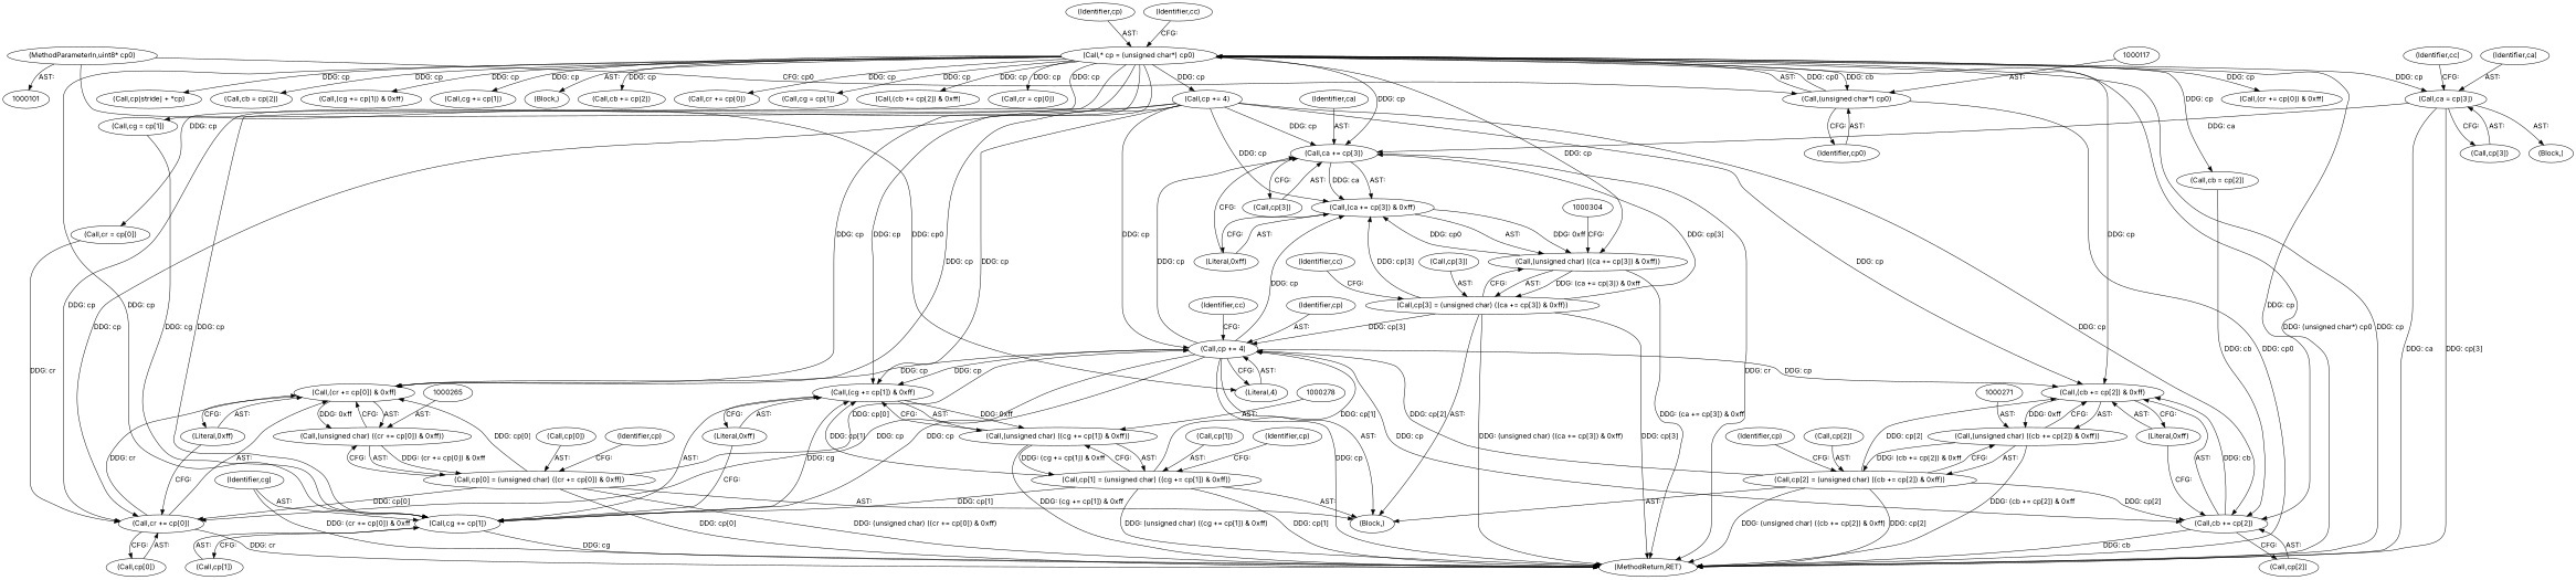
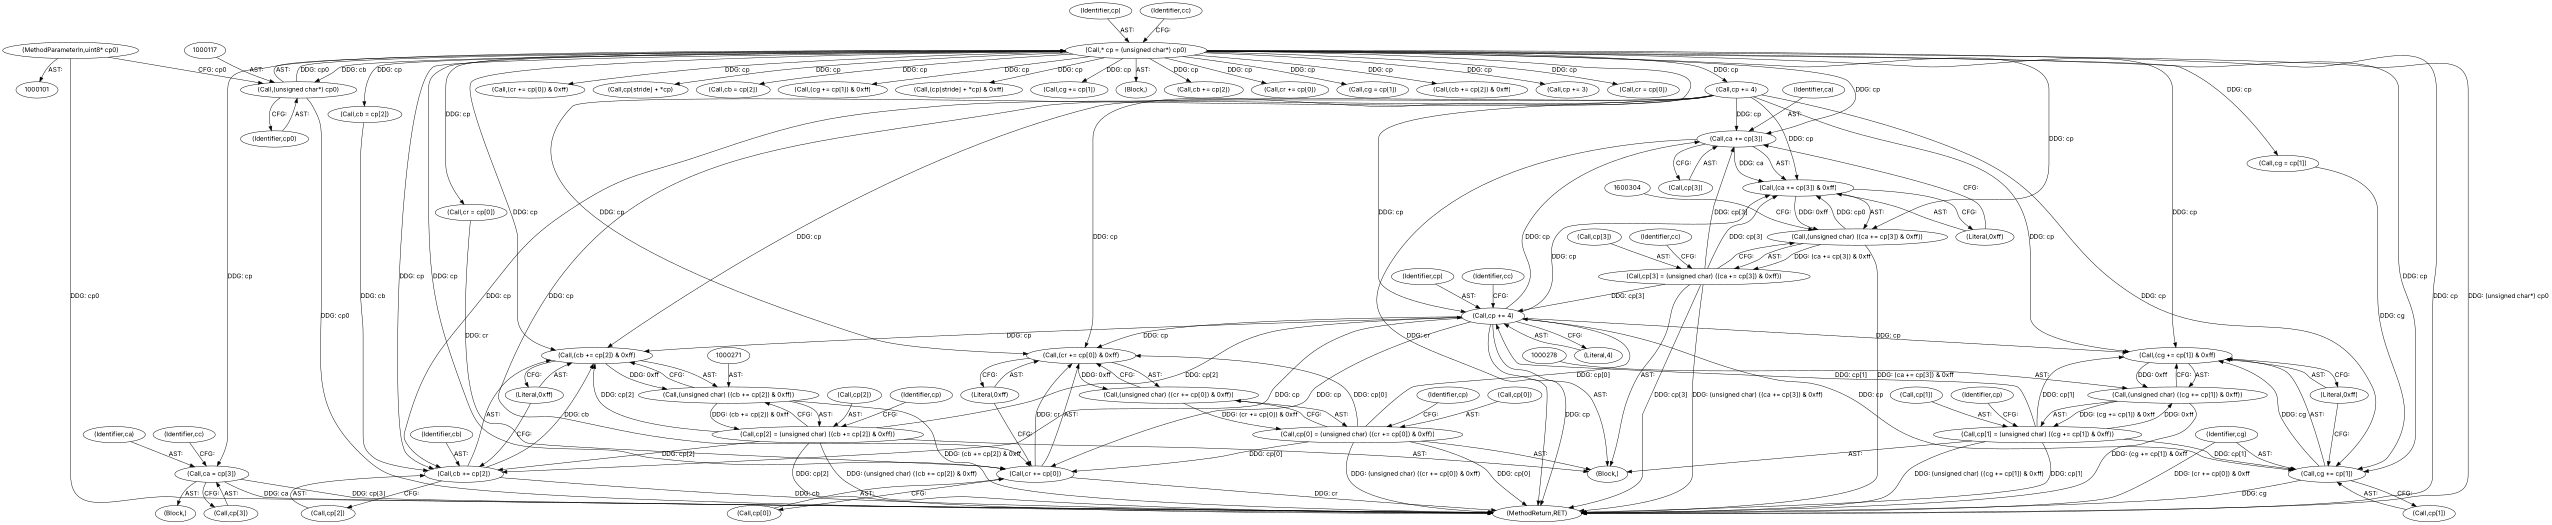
  digraph {
    fontname=Inter
    node [fontname=Inter]
    edge [fontname=Inter]
    n1 [label="(Call,ca = cp[3])"]
    n2 [label="(Call,ca += cp[3])"]
    n3 [label="(MethodReturn,RET)"]
    n4 [label="(Call,cp[3])"]
    n5 [label="(Block,)"]
    n6 [label="(Call,(ca += cp[3]) & 0xff)"]
    n7 [label="(Call,cp[3])"]
    n8 [label="(Call,* cp = (unsigned char*) cp0)"]
    n9 [label="(Call,(unsigned char*) cp0)"]
    n10 [label="(Call,(cr += cp[0]) & 0xff)"]
    n11 [label="(Call,cr += cp[0])"]
    n12 [label="(Call,(cg += cp[1]) & 0xff)"]
    n13 [label="(Call,cg += cp[1])"]
    n14 [label="(Call,(cb += cp[2]) & 0xff)"]
    n15 [label="(Call,cb += cp[2])"]
    n16 [label="(Call,(cr += cp[0]) & 0xff)"]
    n17 [label="(Call,cp[stride] + *cp)"]
    n18 [label="(Call,cb = cp[2])"]
    n19 [label="(Call,cp += 4)"]
    n20 [label="(Call,(cg += cp[1]) & 0xff)"]
+   n21 [label="(Call,(cp[stride] + *cp) & 0xff)"]
    n22 [label="(Call,cg += cp[1])"]
    n23 [label="(Block,)"]
    n24 [label="(Call,cb += cp[2])"]
    n25 [label="(Call,cr += cp[0])"]
    n26 [label="(Call,cr = cp[0])"]
    n27 [label="(Call,cg = cp[1])"]
    n28 [label="(Call,(cb += cp[2]) & 0xff)"]
+   n29 [label="(Call,cp += 3)"]
    n30 [label="(Call,cg = cp[1])"]
    n31 [label="(Call,cr = cp[0])"]
    n32 [label="(Call,cb = cp[2])"]
    n33 [label="(Call,(unsigned char) ((ca += cp[3]) & 0xff))"]
    n34 [label="(Identifier,cp0)"]
    n35 [label="(Literal,0xff)"]
    n36 [label="(Call,(unsigned char) ((cr += cp[0]) & 0xff))"]
    n37 [label="(Literal,0xff)"]
    n38 [label="(Call,cp[0])"]
    n39 [label="(Call,(unsigned char) ((cg += cp[1]) & 0xff))"]
    n40 [label="(Literal,0xff)"]
    n41 [label="(Call,cp[1])"]
    n42 [label="(Call,(unsigned char) ((cb += cp[2]) & 0xff))"]
    n43 [label="(Literal,0xff)"]
    n44 [label="(Call,cp[2])"]
    n45 [label="(Call,cp += 4)"]
    n46 [label="(MethodParameterIn,uint8* cp0)"]
    1000101
    n48 [label="(Call,cp[3] = (unsigned char) ((ca += cp[3]) & 0xff))"]
    n49 [label="(Block,)"]
    n50 [label="(Literal,4)"]
    n51 [label="(Call,cp[0] = (unsigned char) ((cr += cp[0]) & 0xff))"]
    n52 [label="(Call,cp[1] = (unsigned char) ((cg += cp[1]) & 0xff))"]
    n53 [label="(Call,cp[2] = (unsigned char) ((cb += cp[2]) & 0xff))"]
    n54 [label="(Identifier,cg)"]
    n55 [label="(Identifier,cp)"]
    n56 [label="(Call,cp[0])"]
    n57 [label="(Identifier,cp)"]
    n58 [label="(Identifier,cc)"]
    n59 [label="(Identifier,cp)"]
    n60 [label="(Call,cp[3])"]
    n61 [label="(Call,cp[1])"]
    n62 [label="(Call,cp[2])"]
+   n63 [label="(Identifier,cb)"]
    n64 [label="(Identifier,cp)"]
    n65 [label="(Identifier,cc)"]
    n66 [label="(Identifier,cc)"]
    n67 [label="(Identifier,cp)"]
    n68 [label="(Identifier,ca)"]
    n69 [label="(Identifier,ca)"]
    n70 [label="(Identifier,cc)"]
    1000117
-   1000304
-   1000265
+   1000304 [label=1600304]
    1000278
    n75 [label=1000271]
-   n1 -> n2 [label="DDG: ca"]
    n1 -> n3 [label="DDG: ca"]
    n1 -> n3 [label="DDG: cp[3]"]
    n1 -> n4 [label="CFG: "]
    n1 -> n5 [label="AST: "]
    n2 -> n3 [label="DDG: cr"]
    n2 -> n6 [label="AST: "]
    n2 -> n6 [label="DDG: ca"]
    n2 -> n7 [label="CFG: "]
    n4 -> n1 [label="AST: "]
    n6 -> n33 [label="AST: "]
    n6 -> n33 [label="DDG: 0xff"]
    n6 -> n35 [label="CFG: "]
    n7 -> n2 [label="AST: "]
    n8 -> n1 [label="DDG: cp"]
    n8 -> n2 [label="DDG: cp"]
    n8 -> n3 [label="DDG: cp"]
    n8 -> n3 [label="DDG: (unsigned char*) cp0"]
    n8 -> n9 [label="DDG: cb"]
    n8 -> n10 [label="DDG: cp"]
    n8 -> n11 [label="DDG: cp"]
    n8 -> n12 [label="DDG: cp"]
    n8 -> n13 [label="DDG: cp"]
    n8 -> n14 [label="DDG: cp"]
    n8 -> n15 [label="DDG: cp"]
    n8 -> n16 [label="DDG: cp"]
    n8 -> n17 [label="DDG: cp"]
    n8 -> n18 [label="DDG: cp"]
    n8 -> n19 [label="DDG: cp"]
    n8 -> n20 [label="DDG: cp"]
+   n8 -> n21 [label="DDG: cp"]
    n8 -> n22 [label="DDG: cp"]
    n8 -> n23 [label="AST: "]
    n8 -> n24 [label="DDG: cp"]
    n8 -> n25 [label="DDG: cp"]
    n8 -> n26 [label="DDG: cp"]
    n8 -> n27 [label="DDG: cp"]
    n8 -> n28 [label="DDG: cp"]
+   n8 -> n29 [label="DDG: cp"]
    n8 -> n30 [label="DDG: cp"]
    n8 -> n31 [label="DDG: cp"]
    n8 -> n32 [label="DDG: cp"]
    n8 -> n33 [label="DDG: cp"]
    n9 -> n3 [label="DDG: cp0"]
    n9 -> n8 [label="AST: "]
    n9 -> n8 [label="DDG: cp0"]
    n9 -> n34 [label="CFG: "]
    n10 -> n36 [label="AST: "]
    n10 -> n36 [label="DDG: 0xff"]
    n10 -> n37 [label="CFG: "]
    n11 -> n3 [label="DDG: cr"]
    n11 -> n10 [label="AST: "]
    n11 -> n10 [label="DDG: cr"]
    n11 -> n38 [label="CFG: "]
    n12 -> n39 [label="AST: "]
    n12 -> n39 [label="DDG: 0xff"]
    n12 -> n40 [label="CFG: "]
    n13 -> n3 [label="DDG: cg"]
    n13 -> n12 [label="AST: "]
    n13 -> n12 [label="DDG: cg"]
    n13 -> n41 [label="CFG: "]
    n14 -> n42 [label="AST: "]
    n14 -> n42 [label="DDG: 0xff"]
    n14 -> n43 [label="CFG: "]
    n15 -> n3 [label="DDG: cb"]
    n15 -> n14 [label="AST: "]
    n15 -> n14 [label="DDG: cb"]
    n15 -> n44 [label="CFG: "]
    n19 -> n2 [label="DDG: cp"]
    n19 -> n6 [label="DDG: cp"]
    n19 -> n10 [label="DDG: cp"]
    n19 -> n11 [label="DDG: cp"]
    n19 -> n12 [label="DDG: cp"]
    n19 -> n13 [label="DDG: cp"]
    n19 -> n14 [label="DDG: cp"]
    n19 -> n15 [label="DDG: cp"]
    n19 -> n45 [label="DDG: cp"]
    n26 -> n11 [label="DDG: cr"]
    n30 -> n13 [label="DDG: cg"]
    n32 -> n15 [label="DDG: cb"]
    n33 -> n3 [label="DDG: (ca += cp[3]) & 0xff"]
    n33 -> n6 [label="DDG: cp0"]
    n33 -> n48 [label="AST: "]
    n33 -> n48 [label="DDG: (ca += cp[3]) & 0xff"]
    n34 -> n9 [label="AST: "]
    n35 -> n2 [label="CFG: "]
    n35 -> n6 [label="AST: "]
    n36 -> n10 [label="CFG: "]
    n36 -> n51 [label="AST: "]
    n36 -> n51 [label="DDG: (cr += cp[0]) & 0xff"]
    n37 -> n10 [label="AST: "]
    n37 -> n11 [label="CFG: "]
    n38 -> n11 [label="AST: "]
    n39 -> n3 [label="DDG: (cg += cp[1]) & 0xff"]
    n39 -> n12 [label="CFG: "]
    n39 -> n52 [label="AST: "]
    n39 -> n52 [label="DDG: (cg += cp[1]) & 0xff"]
    n40 -> n12 [label="AST: "]
    n40 -> n13 [label="CFG: "]
    n41 -> n13 [label="AST: "]
    n42 -> n3 [label="DDG: (cb += cp[2]) & 0xff"]
    n42 -> n14 [label="CFG: "]
    n42 -> n53 [label="AST: "]
    n42 -> n53 [label="DDG: (cb += cp[2]) & 0xff"]
    n43 -> n14 [label="AST: "]
    n43 -> n15 [label="CFG: "]
    n44 -> n15 [label="AST: "]
    n45 -> n2 [label="DDG: cp"]
    n45 -> n3 [label="DDG: cp"]
    n45 -> n6 [label="DDG: cp"]
    n45 -> n10 [label="DDG: cp"]
    n45 -> n11 [label="DDG: cp"]
    n45 -> n12 [label="DDG: cp"]
    n45 -> n13 [label="DDG: cp"]
    n45 -> n14 [label="DDG: cp"]
    n45 -> n15 [label="DDG: cp"]
    n45 -> n49 [label="AST: "]
    n45 -> n50 [label="CFG: "]
-   n46 -> n50 [label="DDG: cp0"]
+   n46 -> n3 [label="DDG: cp0"]
    n46 -> n9 [label="CFG: cp0"]
    n46 -> 1000101 [label="AST: "]
    n48 -> n2 [label="DDG: cp[3]"]
    n48 -> n3 [label="DDG: (unsigned char) ((ca += cp[3]) & 0xff)"]
    n48 -> n3 [label="DDG: cp[3]"]
    n48 -> n6 [label="DDG: cp[3]"]
    n48 -> n33 [label="CFG: "]
    n48 -> n45 [label="DDG: cp[3]"]
    n48 -> n49 [label="AST: "]
    n50 -> n45 [label="AST: "]
    n51 -> n3 [label="DDG: (unsigned char) ((cr += cp[0]) & 0xff)"]
    n51 -> n3 [label="DDG: cp[0]"]
    n51 -> n10 [label="DDG: cp[0]"]
    n51 -> n11 [label="DDG: cp[0]"]
    n51 -> n36 [label="CFG: "]
    n51 -> n45 [label="DDG: cp[0]"]
    n51 -> n49 [label="AST: "]
    n52 -> n3 [label="DDG: cp[1]"]
    n52 -> n3 [label="DDG: (unsigned char) ((cg += cp[1]) & 0xff)"]
    n52 -> n12 [label="DDG: cp[1]"]
    n52 -> n13 [label="DDG: cp[1]"]
-   n52 -> n39 [label="CFG: "]
+   n52 -> n39 [label="DDG: 0xff"]
    n52 -> n45 [label="DDG: cp[1]"]
    n52 -> n49 [label="AST: "]
    n53 -> n3 [label="DDG: (unsigned char) ((cb += cp[2]) & 0xff)"]
    n53 -> n3 [label="DDG: cp[2]"]
    n53 -> n14 [label="DDG: cp[2]"]
    n53 -> n15 [label="DDG: cp[2]"]
    n53 -> n42 [label="CFG: "]
    n53 -> n45 [label="DDG: cp[2]"]
    n53 -> n49 [label="AST: "]
    n54 -> n3 [label="DDG: (cr += cp[0]) & 0xff"]
    n54 -> n13 [label="AST: "]
    n55 -> n53 [label="CFG: "]
    n56 -> n51 [label="AST: "]
    n57 -> n45 [label="AST: "]
    n58 -> n45 [label="CFG: "]
    n59 -> n8 [label="AST: "]
    n60 -> n48 [label="AST: "]
    n61 -> n52 [label="AST: "]
    n62 -> n53 [label="AST: "]
+   n63 -> n15 [label="AST: "]
    n64 -> n51 [label="CFG: "]
    n65 -> n1 [label="CFG: "]
    n66 -> n8 [label="CFG: "]
    n67 -> n52 [label="CFG: "]
    n68 -> n2 [label="AST: "]
    n69 -> n1 [label="AST: "]
    n70 -> n48 [label="CFG: "]
    1000117 -> n9 [label="AST: "]
    1000304 -> n33 [label="CFG: "]
-   1000265 -> n36 [label="AST: "]
    1000278 -> n39 [label="AST: "]
    n75 -> n42 [label="AST: "]
  }
